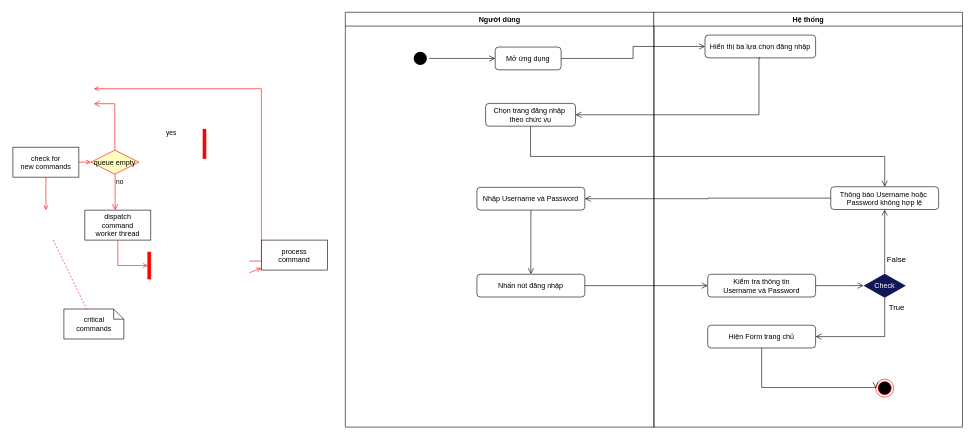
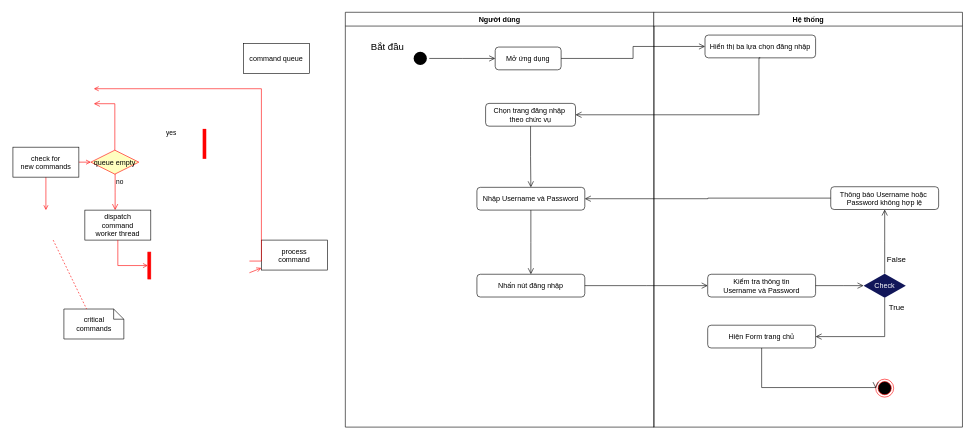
  <mxCell id="0" />
  <mxCell id="1" parent="0" />
  <mxCell id="2" value="Người dùng" style="swimlane;whiteSpace=wrap" vertex="1" parent="1"><mxGeometry x="575" y="20" width="515" height="692" as="geometry"><mxRectangle x="444.5" y="128" width="90" height="30" as="alternateBounds" /></mxGeometry></mxCell>
  <mxCell id="3" value="" style="ellipse;shape=startState;fillColor=#000000;strokeColor=none;" vertex="1" parent="2"><mxGeometry x="110" y="62" width="30" height="30" as="geometry" /></mxCell>
  <mxCell id="4" value="" style="edgeStyle=elbowEdgeStyle;elbow=horizontal;verticalAlign=bottom;endArrow=open;endSize=8;strokeColor=default;endFill=1;rounded=0" edge="1" parent="2" source="3" target="5"><mxGeometry x="40" y="20" as="geometry"><mxPoint x="55" y="90" as="targetPoint" /></mxGeometry></mxCell>
  <mxCell id="5" value="Mở ứng dụng" style="rounded=1;" vertex="1" parent="2"><mxGeometry x="250" y="58" width="110" height="38" as="geometry" /></mxCell>
  <mxCell id="6" value="Chọn trang đăng nhập &#10;theo chức vụ" style="rounded=1;" vertex="1" parent="2"><mxGeometry x="234" y="152" width="150" height="38" as="geometry" /></mxCell>
  <mxCell id="7" value="Nhập Username và Password" style="rounded=1;" vertex="1" parent="2"><mxGeometry x="219.5" y="292" width="180" height="38" as="geometry" /></mxCell>
- <mxCell id="8" value="" style="edgeStyle=orthogonalEdgeStyle;elbow=horizontal;verticalAlign=bottom;endArrow=open;endSize=8;strokeColor=default;endFill=1;rounded=0;exitX=0.5;exitY=1;exitDx=0;exitDy=0;" edge="1" parent="2" source="6" target="18"><mxGeometry x="-170" y="-108" as="geometry"><mxPoint x="340" y="282" as="targetPoint" /><mxPoint x="330" y="212" as="sourcePoint" /></mxGeometry></mxCell>
+ <mxCell id="8" value="" style="edgeStyle=orthogonalEdgeStyle;elbow=horizontal;verticalAlign=bottom;endArrow=open;endSize=8;strokeColor=default;endFill=1;rounded=0;exitX=0.5;exitY=1;exitDx=0;exitDy=0;entryX=0.5;entryY=0;entryDx=0;entryDy=0;" edge="1" parent="2" source="6" target="7"><mxGeometry x="-170" y="-108" as="geometry"><mxPoint x="340" y="282" as="targetPoint" /><mxPoint x="330" y="212" as="sourcePoint" /></mxGeometry></mxCell>
+ <mxCell id="9" value="Bắt đầu" style="text;html=1;align=center;verticalAlign=middle;resizable=0;points=[];autosize=1;strokeColor=none;fillColor=none;fontSize=16;" vertex="1" parent="2"><mxGeometry x="30" y="42" width="80" height="30" as="geometry" /></mxCell>
  <mxCell id="10" value="Hệ thống" style="swimlane;whiteSpace=wrap;strokeColor=default;" vertex="1" parent="1"><mxGeometry x="1089.5" y="20" width="515" height="692" as="geometry" /></mxCell>
  <mxCell id="11" value="Hiển thị ba lựa chọn đăng nhập" style="rounded=1;" vertex="1" parent="10"><mxGeometry x="85.5" y="38" width="184.5" height="38" as="geometry" /></mxCell>
  <mxCell id="12" value="" style="ellipse;shape=endState;fillColor=#000000;strokeColor=#ff0000" vertex="1" parent="10"><mxGeometry x="370.25" y="612" width="30" height="30" as="geometry" /></mxCell>
  <mxCell id="13" value="Nhấn nút đăng nhập" style="rounded=1;" vertex="1" parent="10"><mxGeometry x="-295" y="437" width="180" height="38" as="geometry" /></mxCell>
  <mxCell id="14" value="Kiểm tra thông tin&#10;Username và Password" style="rounded=1;" vertex="1" parent="10"><mxGeometry x="90" y="437" width="180" height="38" as="geometry" /></mxCell>
  <mxCell id="15" value="Check" style="rhombus;fillColor=#111659;strokeColor=none;fontColor=#FFFFFF;" vertex="1" parent="10"><mxGeometry x="350" y="436" width="70.5" height="40" as="geometry" /></mxCell>
  <mxCell id="16" value="" style="edgeStyle=elbowEdgeStyle;verticalAlign=bottom;endArrow=open;endSize=8;strokeColor=default;endFill=1;rounded=0;exitX=1;exitY=0.5;exitDx=0;exitDy=0;entryX=0;entryY=0.5;entryDx=0;entryDy=0;" edge="1" parent="10" source="14" target="15"><mxGeometry x="-2039" y="-620" as="geometry"><mxPoint x="210.5" y="542.5" as="targetPoint" /><mxPoint x="5.5" y="542.5" as="sourcePoint" /><Array as="points"><mxPoint x="316" y="462" /></Array></mxGeometry></mxCell>
  <mxCell id="17" value="False" style="edgeStyle=elbowEdgeStyle;elbow=vertical;verticalAlign=bottom;endArrow=open;endSize=8;strokeColor=default;endFill=1;rounded=0;exitX=0.5;exitY=0;exitDx=0;exitDy=0;entryX=0.5;entryY=1;entryDx=0;entryDy=0;fontSize=13;labelBackgroundColor=default;" edge="1" parent="10" source="15" target="18"><mxGeometry as="geometry"><mxPoint x="350" y="390" as="targetPoint" /><mxPoint x="270" y="391" as="sourcePoint" /><mxPoint x="20" y="40" as="offset" /></mxGeometry></mxCell>
  <mxCell id="18" value="Thông báo Username hoặc &#10;Password không hợp lệ" style="rounded=1;" vertex="1" parent="10"><mxGeometry x="295.25" y="291" width="180" height="38" as="geometry" /></mxCell>
  <mxCell id="19" value="True" style="edgeStyle=elbowEdgeStyle;elbow=vertical;verticalAlign=bottom;endArrow=open;endSize=8;strokeColor=default;endFill=1;rounded=0;exitX=0.5;exitY=1;exitDx=0;exitDy=0;entryX=1;entryY=0.5;entryDx=0;entryDy=0;fontSize=13;" edge="1" parent="10" source="15" target="21"><mxGeometry as="geometry"><mxPoint x="335.5" y="522" as="targetPoint" /><mxPoint x="255.5" y="523" as="sourcePoint" /><Array as="points"><mxPoint x="326" y="541" /></Array><mxPoint x="78" y="-6" as="offset" /></mxGeometry></mxCell>
  <mxCell id="20" value="" style="edgeStyle=elbowEdgeStyle;elbow=vertical;verticalAlign=bottom;endArrow=open;endSize=8;strokeColor=default;endFill=1;rounded=0;exitX=1;exitY=0.5;exitDx=0;exitDy=0;entryX=0;entryY=0.5;entryDx=0;entryDy=0;" edge="1" parent="10" source="13" target="14"><mxGeometry x="-894.5" y="-236" as="geometry"><mxPoint x="-14" y="579" as="targetPoint" /><mxPoint x="-14" y="472" as="sourcePoint" /></mxGeometry></mxCell>
  <mxCell id="21" value="Hiện Form trang chủ" style="rounded=1;" vertex="1" parent="10"><mxGeometry x="90" y="522" width="180" height="38" as="geometry" /></mxCell>
  <mxCell id="22" value="&#10;" style="edgeStyle=elbowEdgeStyle;elbow=vertical;verticalAlign=bottom;endArrow=open;endSize=8;strokeColor=default;endFill=1;rounded=0;exitX=0.5;exitY=1;exitDx=0;exitDy=0;entryX=0;entryY=0.5;entryDx=0;entryDy=0;fontSize=13;" edge="1" parent="10" source="21" target="12"><mxGeometry as="geometry"><mxPoint x="225.5" y="626" as="targetPoint" /><mxPoint x="340.5" y="560" as="sourcePoint" /><Array as="points"><mxPoint x="281.5" y="626" /></Array><mxPoint x="3" y="9" as="offset" /></mxGeometry></mxCell>
  <mxCell id="23" value="" style="edgeStyle=elbowEdgeStyle;elbow=horizontal;verticalAlign=bottom;endArrow=open;endSize=8;strokeColor=default;endFill=1;rounded=0;exitX=1;exitY=0.5;exitDx=0;exitDy=0;entryX=0;entryY=0.5;entryDx=0;entryDy=0;" edge="1" parent="1" source="5" target="11"><mxGeometry x="40" y="20" as="geometry"><mxPoint x="1015" y="97" as="targetPoint" /><mxPoint x="935" y="97" as="sourcePoint" /></mxGeometry></mxCell>
  <mxCell id="24" value="" style="endArrow=open;strokeColor=#FF0000;endFill=1;rounded=0" edge="1" parent="1" source="37"><mxGeometry relative="1" as="geometry"><mxPoint x="75.5" y="350" as="targetPoint" /></mxGeometry></mxCell>
  <mxCell id="25" value="queue empty" style="rhombus;fillColor=#ffffc0;strokeColor=#ff0000;" vertex="1" parent="1"><mxGeometry x="150.5" y="250" width="80" height="40" as="geometry" /></mxCell>
  <mxCell id="26" value="yes" style="edgeStyle=elbowEdgeStyle;elbow=horizontal;align=left;verticalAlign=bottom;endArrow=open;endSize=8;strokeColor=#FF0000;exitX=0.5;exitY=0;endFill=1;rounded=0;entryX=0.75;entryY=0.5;entryPerimeter=0" edge="1" parent="1" source="25"><mxGeometry x="-0.68" y="-84" relative="1" as="geometry"><mxPoint x="155.5" y="172.5" as="targetPoint" /><Array as="points"><mxPoint x="190.5" y="205" /></Array><mxPoint y="-1" as="offset" /></mxGeometry></mxCell>
  <mxCell id="27" value="no" style="edgeStyle=elbowEdgeStyle;elbow=horizontal;align=left;verticalAlign=top;endArrow=open;endSize=8;strokeColor=#FF0000;endFill=1;rounded=0" edge="1" parent="1" source="25" target="29"><mxGeometry x="-1" relative="1" as="geometry"><mxPoint x="190.5" y="330" as="targetPoint" /></mxGeometry></mxCell>
  <mxCell id="28" value="" style="endArrow=open;strokeColor=#FF0000;endFill=1;rounded=0" edge="1" parent="1" source="37" target="25"><mxGeometry relative="1" as="geometry" /></mxCell>
  <mxCell id="29" value="dispatch&#10;command&#10;worker thread" style="" vertex="1" parent="1"><mxGeometry x="140.5" y="350" width="110" height="50" as="geometry" /></mxCell>
  <mxCell id="30" value="critical&#10;commands" style="shape=note;whiteSpace=wrap;size=17" vertex="1" parent="1"><mxGeometry x="105.5" y="515" width="100" height="50" as="geometry" /></mxCell>
  <mxCell id="31" value="" style="endArrow=none;strokeColor=#FF0000;endFill=0;rounded=0;dashed=1" edge="1" parent="1" target="30"><mxGeometry relative="1" as="geometry"><mxPoint x="87.621" y="400" as="sourcePoint" /></mxGeometry></mxCell>
  <mxCell id="32" value="" style="whiteSpace=wrap;strokeColor=#FF0000;fillColor=#FF0000" vertex="1" parent="1"><mxGeometry x="245.5" y="420" width="5" height="45" as="geometry" /></mxCell>
  <mxCell id="33" value="" style="edgeStyle=elbowEdgeStyle;elbow=horizontal;entryX=0;entryY=0.5;strokeColor=#FF0000;endArrow=open;endFill=1;rounded=0" edge="1" parent="1" source="29" target="32"><mxGeometry width="100" height="100" relative="1" as="geometry"><mxPoint x="60.5" y="505" as="sourcePoint" /><mxPoint x="160.5" y="405" as="targetPoint" /><Array as="points"><mxPoint x="195.5" y="425" /></Array></mxGeometry></mxCell>
  <mxCell id="34" value="process&#10;command" style="" vertex="1" parent="1"><mxGeometry x="435" y="400" width="110" height="50" as="geometry" /></mxCell>
  <mxCell id="35" value="" style="edgeStyle=elbowEdgeStyle;elbow=horizontal;strokeColor=#FF0000;endArrow=open;endFill=1;rounded=0;entryX=0.25;entryY=0.5;entryPerimeter=0" edge="1" parent="1"><mxGeometry width="100" height="100" relative="1" as="geometry"><mxPoint x="415" y="435" as="sourcePoint" /><mxPoint x="155.5" y="147.5" as="targetPoint" /><Array as="points"><mxPoint x="435" y="160" /></Array></mxGeometry></mxCell>
  <mxCell id="36" value="" style="edgeStyle=none;strokeColor=#FF0000;endArrow=open;endFill=1;rounded=0" edge="1" parent="1" target="34"><mxGeometry width="100" height="100" relative="1" as="geometry"><mxPoint x="415" y="454.5" as="sourcePoint" /><mxPoint x="535" y="454.5" as="targetPoint" /></mxGeometry></mxCell>
  <mxCell id="37" value="check for &#10;new commands" style="" vertex="1" parent="1"><mxGeometry x="20.5" y="245" width="110" height="50" as="geometry" /></mxCell>
  <mxCell id="38" value="" style="shape=line;strokeWidth=6;strokeColor=#ff0000;rotation=90" vertex="1" parent="1"><mxGeometry x="315" y="232" width="50" height="15" as="geometry" /></mxCell>
  <mxCell id="39" value="" style="edgeStyle=elbowEdgeStyle;elbow=horizontal;verticalAlign=bottom;endArrow=open;endSize=8;strokeColor=default;endFill=1;rounded=0;exitX=0.5;exitY=1;exitDx=0;exitDy=0;entryX=1;entryY=0.5;entryDx=0;entryDy=0;" edge="1" parent="1" source="11" target="6"><mxGeometry x="40" y="20" as="geometry"><mxPoint x="995" y="252" as="targetPoint" /><mxPoint x="950" y="172" as="sourcePoint" /><Array as="points"><mxPoint x="1265" y="182" /></Array></mxGeometry></mxCell>
+ <mxCell id="40" value="command queue" style="" vertex="1" parent="1"><mxGeometry x="405" y="72" width="110" height="50" as="geometry" /></mxCell>
  <mxCell id="41" value="" style="edgeStyle=elbowEdgeStyle;elbow=vertical;verticalAlign=bottom;endArrow=open;endSize=8;strokeColor=default;endFill=1;rounded=0;exitX=0.5;exitY=1;exitDx=0;exitDy=0;entryX=0.5;entryY=0;entryDx=0;entryDy=0;" edge="1" parent="1" source="7" target="13"><mxGeometry x="-170" y="-108" as="geometry"><mxPoint x="880" y="394" as="targetPoint" /><mxPoint x="880" y="332" as="sourcePoint" /></mxGeometry></mxCell>
  <mxCell id="42" value="" style="edgeStyle=orthogonalEdgeStyle;elbow=vertical;verticalAlign=bottom;endArrow=open;endSize=8;strokeColor=default;endFill=1;rounded=0;entryX=1;entryY=0.5;entryDx=0;entryDy=0;exitX=0;exitY=0.5;exitDx=0;exitDy=0;" edge="1" parent="1" source="18" target="7"><mxGeometry x="-590" y="-364" as="geometry"><mxPoint x="1280" y="292.5" as="targetPoint" /><mxPoint x="1185" y="282" as="sourcePoint" /></mxGeometry></mxCell>
